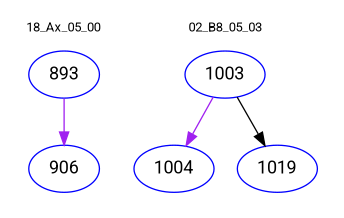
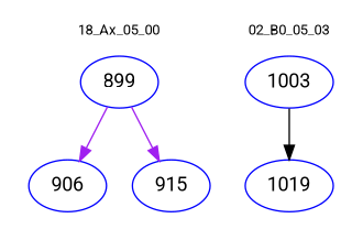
  digraph {
    fontname=Roboto
    node [color=blue fontname=Roboto]
    edge [color=purple fontname=Roboto]
-   n1 [label=893]
+   n1 [label=899]
    n2 [label=906]
+   n3 [label=915]
    n4 [label=1003]
-   n5 [label=1004]
    n6 [label=1019]
    subgraph cluster_1 {
      color=white
      fontsize=10
      label="18_Ax_05_00"
      n1
      n2
+     n3
    }
    subgraph cluster_2 {
      color=white
      fontsize=10
-     label="02_B8_05_03"
+     label="02_B0_05_03"
      n4
-     n5
      n6
    }
    n1 -> n2
-   n4 -> n5
+   n1 -> n3
    n4 -> n6 [color=black]
  }
